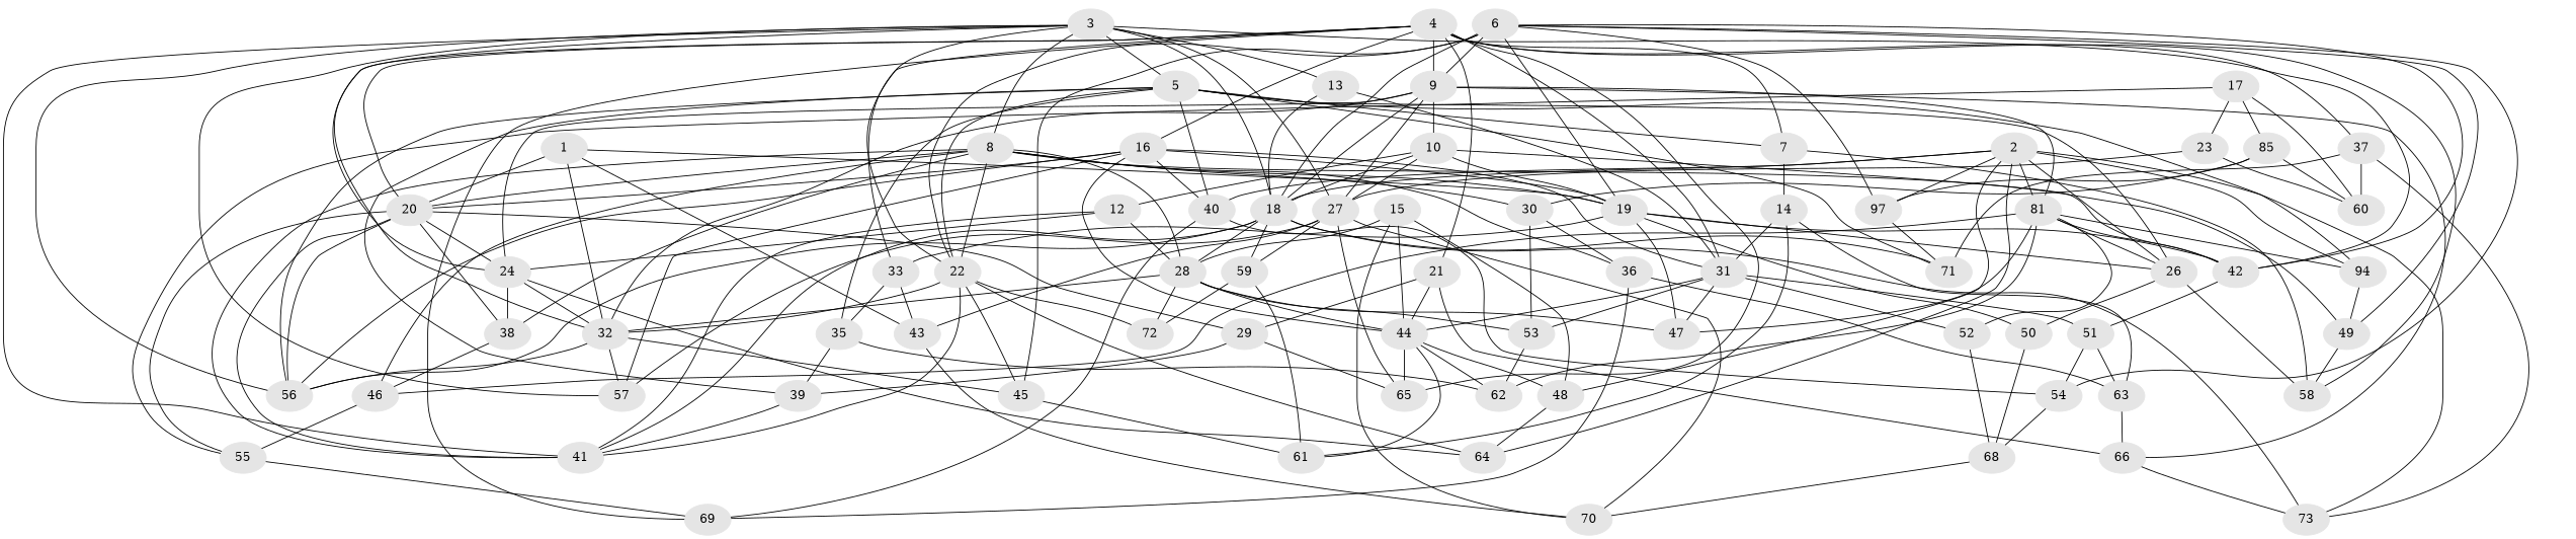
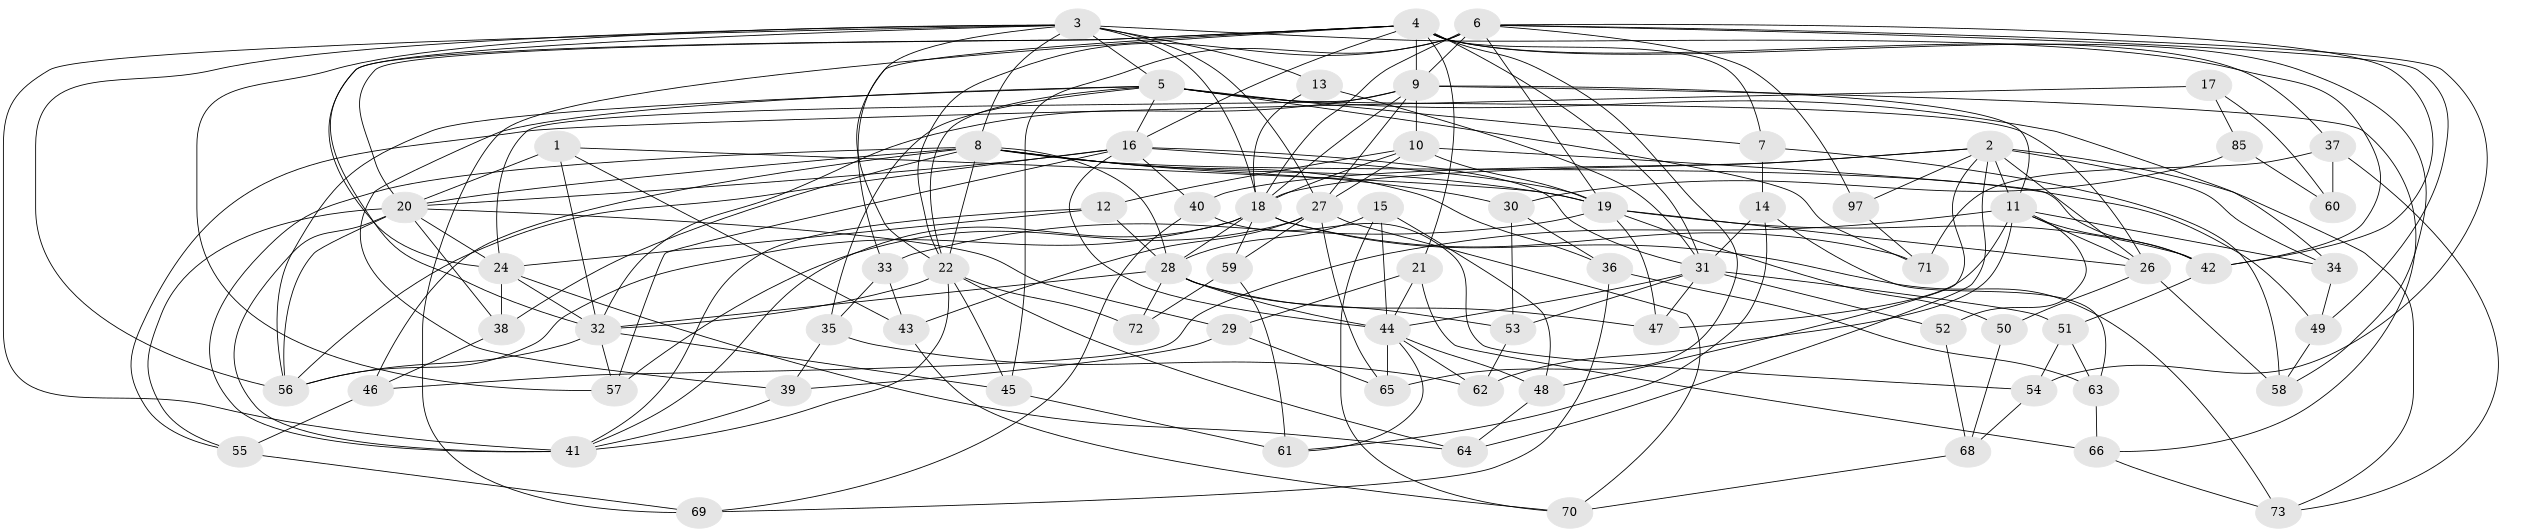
  graph {
    node [color=gray90 style=filled]
    edge [weight=1.0]
    1
    19
    20
    32
    43
    26
    42
    33
    47
    50
    24
    41
    56
    38
    55
    29
    57
    45
    70
    2
-   11 [label=81]
+   11
    18
-   34 [label=94]
+   34
    40
    48
    64
    n27 [label=97]
    73
    46
    52
    62
    71
    28
    59
    58
    49
    69
    54
    3
    5
    8
    13
    22
    27
    7
    16
    35
    39
    30
    36
    31
    72
    65
    51
    4
    9
    21
    37
    14
    10
    66
    44
    53
    60
    6
    61
    68
    63
    12
    15
    17
-   23
    n73 [label=85]
    1 -- 19
    1 -- 20
    1 -- 32
    1 -- 43
    19 -- 26
    19 -- 42
    19 -- 33
    19 -- 47
    19 -- 50
    20 -- 24
    20 -- 41 [weight=2.0]
    20 -- 56
    20 -- 38
    20 -- 55
    20 -- 29
    32 -- 56
    32 -- 57
    32 -- 45
    43 -- 70
    26 -- 50 [weight=2.0]
    26 -- 58
    42 -- 51
    33 -- 43
    33 -- 35
    50 -- 68
    24 -- 32 [weight=2.0]
    24 -- 38
    24 -- 64
    38 -- 46
    55 -- 69
    29 -- 39
    29 -- 65
    45 -- 61
    2 -- 26 [weight=2.0]
    2 -- 11
    2 -- 18
    2 -- 34
    2 -- 40
    2 -- 48
    2 -- 64
    2 -- n27
    2 -- 73
    11 -- 26
    11 -- 42
    11 -- 47
    11 -- 34
    11 -- 46
    11 -- 52
    11 -- 62
    18 -- 41
    18 -- 56
    18 -- 73
    18 -- 71
    18 -- 28
    18 -- 59
    34 -- 49
    40 -- 69
    40 -- 54
    48 -- 64
    n27 -- 71
    46 -- 55
    52 -- 68
    28 -- 32
    28 -- 47
    28 -- 72 [weight=2.0]
    28 -- 44
    28 -- 53
    59 -- 72
    59 -- 61
    49 -- 58
    54 -- 68
    3 -- 42
    3 -- 24
    3 -- 41
    3 -- 56
    3 -- 57
    3 -- 18
    3 -- 5
    3 -- 8
    3 -- 13 [weight=2.0]
    3 -- 22
    3 -- 27
    5 -- 26 [weight=3.0]
    5 -- 56
    5 -- 34
    5 -- 71
    5 -- 22
    5 -- 7
-   5 -- 40
+   5 -- 16
    5 -- 35
    5 -- 39
    8 -- 19
    8 -- 20 [weight=2.0]
    8 -- 41
    8 -- 38
    8 -- 46
    8 -- 28
    8 -- 49
    8 -- 22
    8 -- 30
    8 -- 36
    13 -- 18
    13 -- 31
    22 -- 32
    22 -- 41
    22 -- 45
    22 -- 64
    22 -- 72
    27 -- 43
    27 -- 57
    27 -- 70
    27 -- 59
    27 -- 65
    7 -- 58
    7 -- 14
    16 -- 19
    16 -- 20
    16 -- 56
    16 -- 57
    16 -- 40
    16 -- 31 [weight=3.0]
    16 -- 44 [weight=2.0]
    35 -- 62
    35 -- 39
    39 -- 41
    30 -- 36
    30 -- 53
    36 -- 69
    36 -- 63
    31 -- 47
    31 -- 52 [weight=2.0]
    31 -- 51
    31 -- 44
    31 -- 53
    51 -- 54
    51 -- 63
    4 -- 20
    4 -- 32
    4 -- 33
    4 -- 58
    4 -- 69
    4 -- 7
    4 -- 16
    4 -- 31
    4 -- 65
    4 -- 9
    4 -- 21
    4 -- 37
    9 -- 32
    9 -- 24
    9 -- 11
    9 -- 18
    9 -- 27
    9 -- 10
    9 -- 66
    21 -- 29
    21 -- 66
    21 -- 44
    37 -- 73
    37 -- 71
    37 -- 60
    14 -- 31
    14 -- 61
    14 -- 63
    10 -- 19
    10 -- 42
    10 -- 18
    10 -- 27
    10 -- 12
    66 -- 73
    44 -- 48
    44 -- 62
    44 -- 65
    44 -- 61
    53 -- 62
    6 -- 19
    6 -- 42
    6 -- 45
    6 -- 18
    6 -- n27
    6 -- 49
    6 -- 54
    6 -- 22 [weight=2.0]
    6 -- 9 [weight=2.0]
    68 -- 70
    63 -- 66
    12 -- 24
    12 -- 41
    12 -- 28
    15 -- 70
    15 -- 48
    15 -- 28
    15 -- 44
    17 -- 55
    17 -- 60
-   17 -- 23
    17 -- n73
-   23 -- 27 [weight=2.0]
-   23 -- 60
-   n73 -- n27
    n73 -- 30
    n73 -- 60
  }
